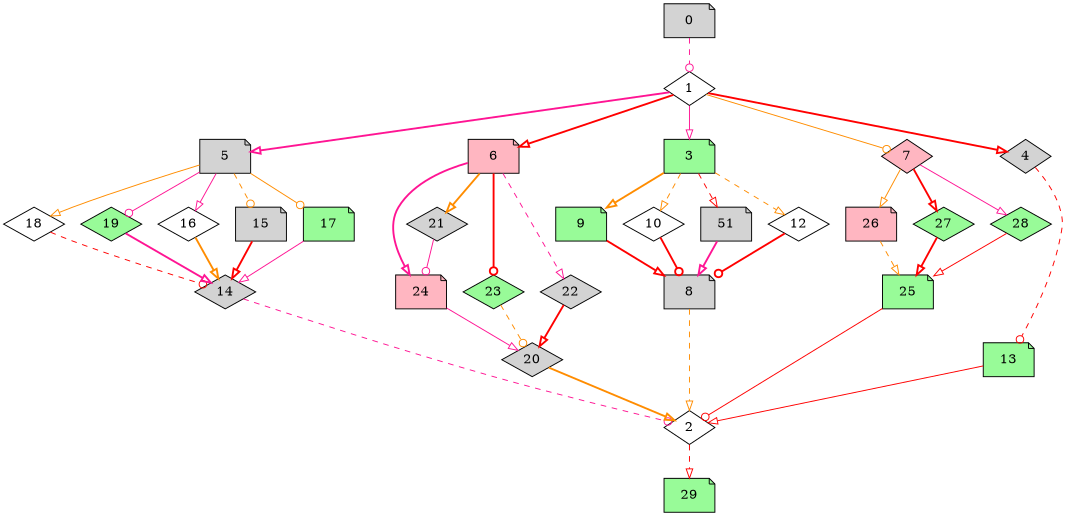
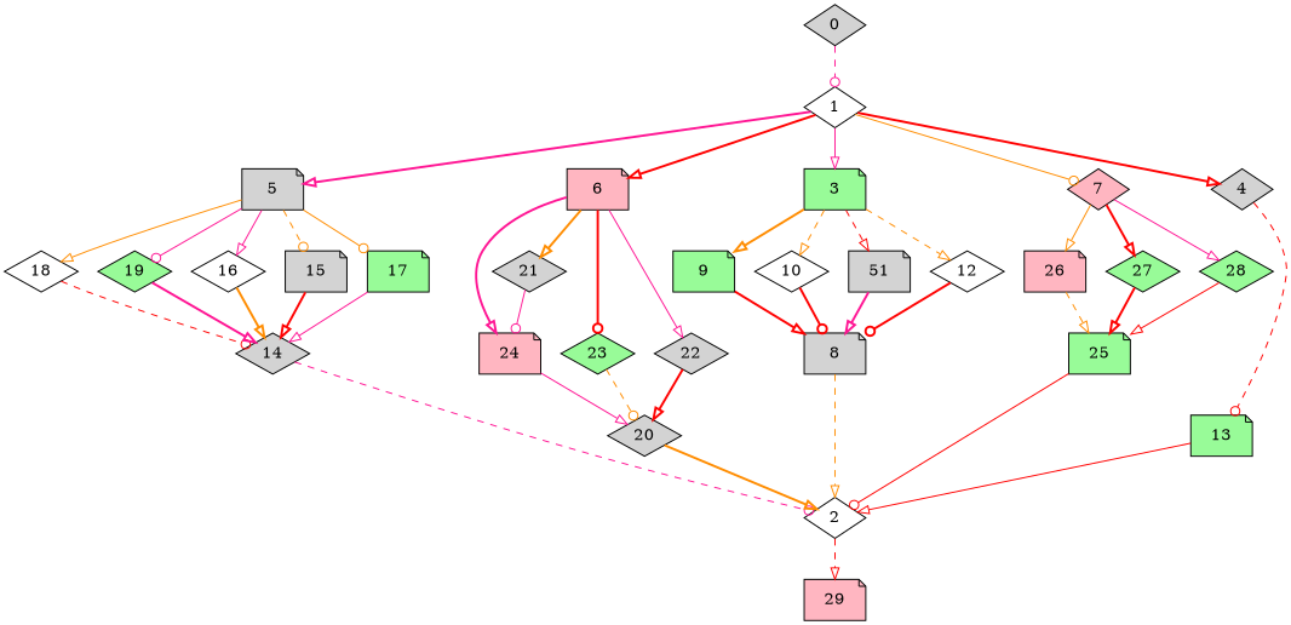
  digraph {
    node [Weight=69 fillcolor=lightgrey shape=diamond style=filled]
    edge [Weight=6 arrowhead=onormal color=red style=bold]
-   0 [Weight=52 shape=note]
+   0 [Weight=52]
    1 [fillcolor=white]
    5 [Weight=156 shape=note]
    6 [Weight=156 fillcolor=lightpink shape=note]
    3 [Weight=35 fillcolor=palegreen shape=note]
    7 [Weight=52 fillcolor=lightpink]
    4 [Weight=52]
    18 [Weight=173 fillcolor=white]
    19 [Weight=156 fillcolor=palegreen]
    16 [Weight=138 fillcolor=white]
    15 [Weight=138 shape=note]
    17 [Weight=52 fillcolor=palegreen shape=note]
    24 [Weight=138 fillcolor=lightpink shape=note]
    21 [Weight=104]
    23 [Weight=86 fillcolor=palegreen]
    22
    9 [Weight=121 fillcolor=palegreen shape=note]
    10 [Weight=104 fillcolor=white]
    n19 [label=51 shape=note]
    12 [fillcolor=white]
    26 [Weight=86 fillcolor=lightpink shape=note]
    27 [fillcolor=palegreen]
    28 [Weight=35 fillcolor=palegreen]
    13 [Weight=52 fillcolor=palegreen shape=note]
    14 [Weight=86]
    20 [Weight=86]
    8 [Weight=104 shape=note]
    2 [Weight=138 fillcolor=white]
    25 [Weight=86 fillcolor=palegreen shape=note]
-   29 [fillcolor=palegreen shape=note]
+   29 [fillcolor=lightpink shape=note]
    0 -> 1 [Weight=9 arrowhead=odot color=deeppink style=dashed]
    1 -> 5 [color=deeppink]
    1 -> 6 [Weight=10]
    1 -> 3 [Weight=5 color=deeppink style=solid]
    1 -> 7 [Weight=3 arrowhead=odot color=darkorange style=solid]
    1 -> 4 [Weight=10]
    5 -> 18 [Weight=3 color=darkorange style=solid]
    5 -> 19 [Weight=10 arrowhead=odot color=deeppink style=solid]
    5 -> 16 [Weight=8 color=deeppink style=solid]
    5 -> 15 [Weight=2 arrowhead=odot color=darkorange style=dashed]
    5 -> 17 [Weight=3 arrowhead=odot color=darkorange style=solid]
    6 -> 24 [color=deeppink]
    6 -> 21 [Weight=4 color=darkorange]
    6 -> 23 [Weight=3 arrowhead=odot]
-   6 -> 22 [color=deeppink style=dashed]
+   6 -> 22 [color=deeppink style=solid]
    3 -> 9 [Weight=5 color=darkorange]
    3 -> 10 [Weight=3 color=darkorange style=dashed]
    3 -> n19 [Weight=2 style=dashed]
    3 -> 12 [Weight=5 color=darkorange style=dashed]
    7 -> 26 [color=darkorange style=solid]
    7 -> 27 [Weight=7]
    7 -> 28 [Weight=5 color=deeppink style=solid]
    4 -> 13 [arrowhead=odot style=dashed]
    18 -> 14 [Weight=9 arrowhead=odot style=dashed]
    19 -> 14 [Weight=9 color=deeppink]
    16 -> 14 [Weight=10 color=darkorange]
    15 -> 14
    17 -> 14 [Weight=9 color=deeppink style=solid]
    24 -> 20 [color=deeppink style=solid]
    21 -> 24 [arrowhead=odot color=deeppink style=solid]
    23 -> 20 [Weight=10 arrowhead=odot color=darkorange style=dashed]
    22 -> 20 [Weight=3]
    9 -> 8 [Weight=4]
    10 -> 8 [Weight=10 arrowhead=odot]
    n19 -> 8 [Weight=10 color=deeppink]
    12 -> 8 [Weight=8 arrowhead=odot]
    26 -> 25 [Weight=5 color=darkorange style=dashed]
    27 -> 25 [Weight=9]
    28 -> 25 [Weight=2 style=solid]
    13 -> 2 [Weight=7 style=solid]
    14 -> 2 [arrowhead=odot color=deeppink style=dashed]
    20 -> 2 [Weight=3 color=darkorange]
    8 -> 2 [Weight=8 color=darkorange style=dashed]
    2 -> 29 [Weight=8 style=dashed]
    25 -> 2 [Weight=5 arrowhead=odot style=solid]
  }
